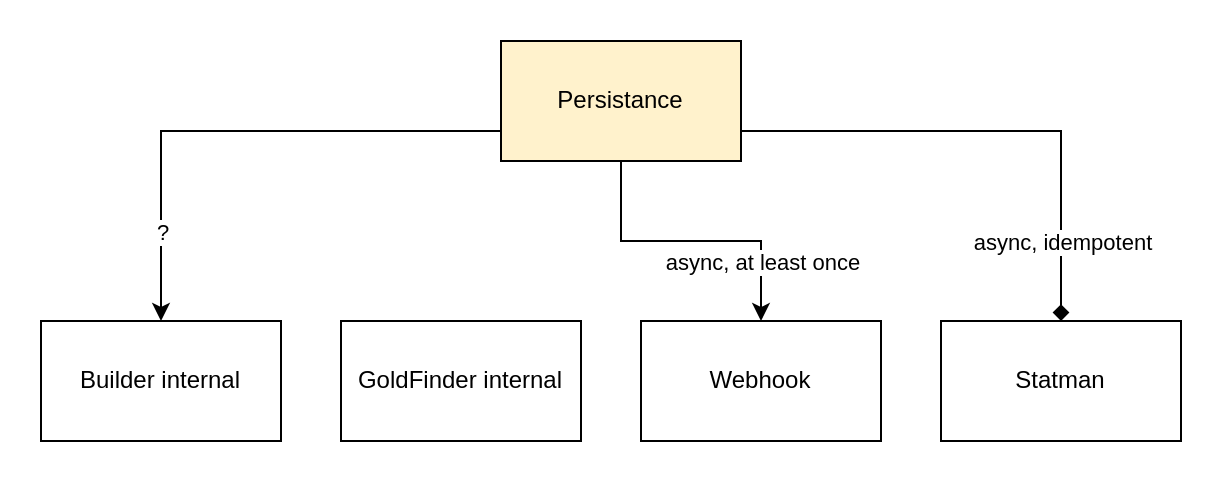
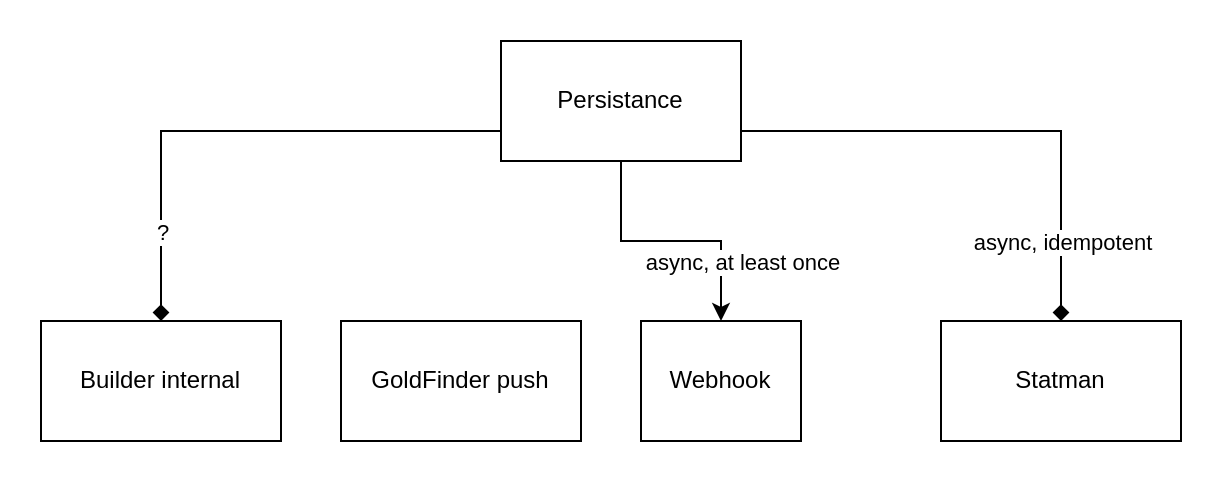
  <mxCell id="0" />
  <mxCell id="1" parent="0" />
- <mxCell id="2" style="edgeStyle=orthogonalEdgeStyle;rounded=0;orthogonalLoop=1;jettySize=auto;html=1;exitX=0;exitY=0.75;exitDx=0;exitDy=0;entryX=0.5;entryY=0;entryDx=0;entryDy=0;" edge="1" parent="1" source="8" target="9"><mxGeometry relative="1" as="geometry" /></mxCell>
+ <mxCell id="2" style="edgeStyle=orthogonalEdgeStyle;rounded=0;orthogonalLoop=1;jettySize=auto;html=1;exitX=0;exitY=0.75;exitDx=0;exitDy=0;entryX=0.5;entryY=0;entryDx=0;entryDy=0;endArrow=diamond;" edge="1" parent="1" source="8" target="9"><mxGeometry relative="1" as="geometry" /></mxCell>
  <mxCell id="3" value="?" style="edgeLabel;html=1;align=center;verticalAlign=middle;resizable=0;points=[];" vertex="1" connectable="0" parent="2"><mxGeometry x="0.66" relative="1" as="geometry"><mxPoint as="offset" /></mxGeometry></mxCell>
  <mxCell id="4" style="edgeStyle=orthogonalEdgeStyle;rounded=0;orthogonalLoop=1;jettySize=auto;html=1;exitX=0.5;exitY=1;exitDx=0;exitDy=0;entryX=0.5;entryY=0;entryDx=0;entryDy=0;" edge="1" parent="1" source="8" target="11"><mxGeometry relative="1" as="geometry" /></mxCell>
  <mxCell id="5" value="async, at least once" style="edgeLabel;html=1;align=center;verticalAlign=middle;resizable=0;points=[];" vertex="1" connectable="0" parent="4"><mxGeometry x="-0.013" y="2" relative="1" as="geometry"><mxPoint x="36" y="12" as="offset" /></mxGeometry></mxCell>
  <mxCell id="6" style="edgeStyle=orthogonalEdgeStyle;rounded=0;orthogonalLoop=1;jettySize=auto;html=1;exitX=1;exitY=0.75;exitDx=0;exitDy=0;entryX=0.5;entryY=0;entryDx=0;entryDy=0;endArrow=diamond;" edge="1" parent="1" source="8" target="12"><mxGeometry relative="1" as="geometry" /></mxCell>
  <mxCell id="7" value="async, idempotent" style="edgeLabel;html=1;align=center;verticalAlign=middle;resizable=0;points=[];" vertex="1" connectable="0" parent="6"><mxGeometry x="-0.074" y="-4" relative="1" as="geometry"><mxPoint x="42" y="51" as="offset" /></mxGeometry></mxCell>
- <mxCell id="8" value="Persistance" style="rounded=0;whiteSpace=wrap;html=1;fillColor=#fff2cc;" vertex="1" parent="1"><mxGeometry x="250" y="20" width="120" height="60" as="geometry" /></mxCell>
+ <mxCell id="8" value="Persistance" style="rounded=0;whiteSpace=wrap;html=1;" vertex="1" parent="1"><mxGeometry x="250" y="20" width="120" height="60" as="geometry" /></mxCell>
  <mxCell id="9" value="Builder internal" style="rounded=0;whiteSpace=wrap;html=1;" vertex="1" parent="1"><mxGeometry x="20" y="160" width="120" height="60" as="geometry" /></mxCell>
- <mxCell id="10" value="GoldFinder internal" style="rounded=0;whiteSpace=wrap;html=1;" vertex="1" parent="1"><mxGeometry x="170" y="160" width="120" height="60" as="geometry" /></mxCell>
- <mxCell id="11" value="Webhook" style="rounded=0;whiteSpace=wrap;html=1;" vertex="1" parent="1"><mxGeometry x="320" y="160" width="120" height="60" as="geometry" /></mxCell>
+ <mxCell id="10" value="GoldFinder push" style="rounded=0;whiteSpace=wrap;html=1;" vertex="1" parent="1"><mxGeometry x="170" y="160" width="120" height="60" as="geometry" /></mxCell>
+ <mxCell id="11" value="Webhook" style="rounded=0;whiteSpace=wrap;html=1;" vertex="1" parent="1"><mxGeometry x="320" y="160" width="80" height="60" as="geometry" /></mxCell>
  <mxCell id="12" value="Statman" style="rounded=0;whiteSpace=wrap;html=1;" vertex="1" parent="1"><mxGeometry x="470" y="160" width="120" height="60" as="geometry" /></mxCell>
